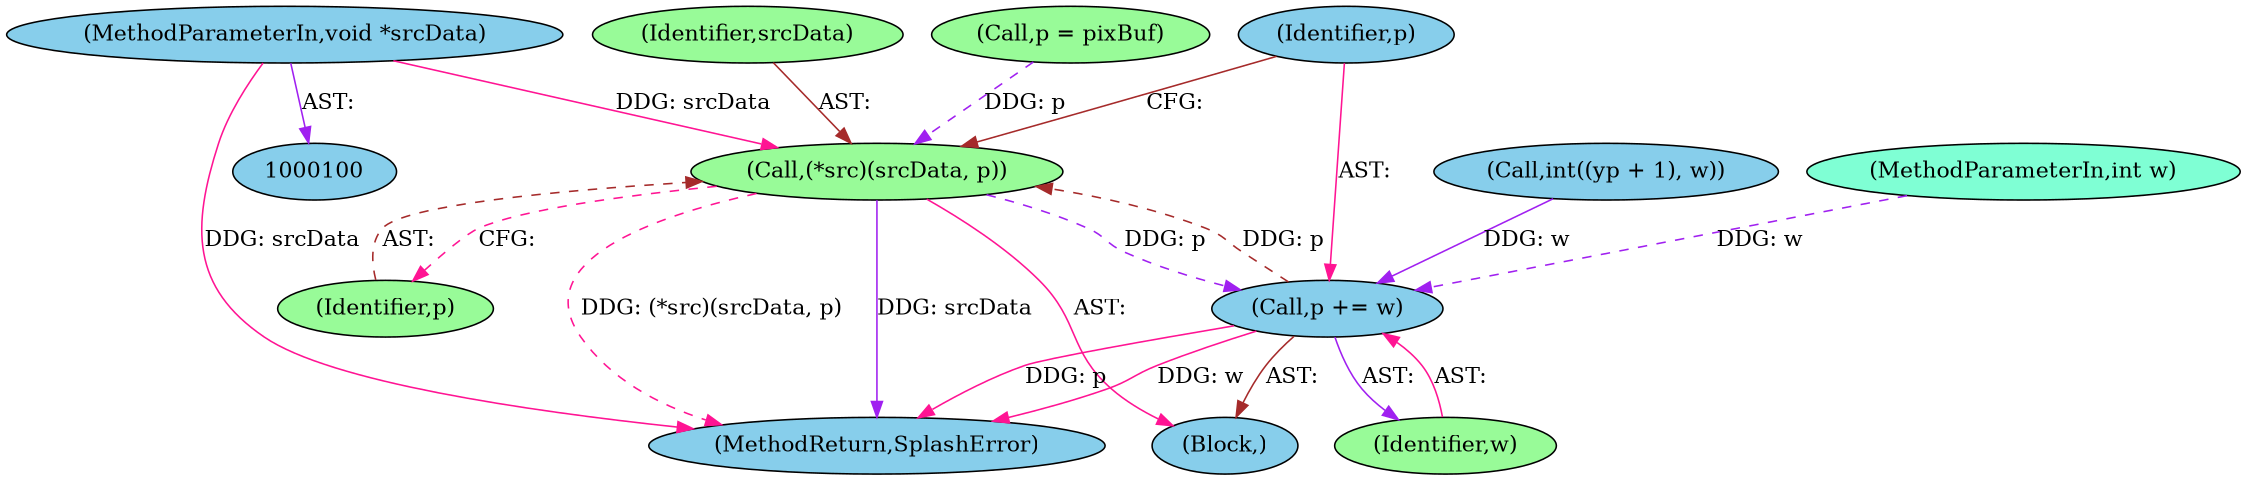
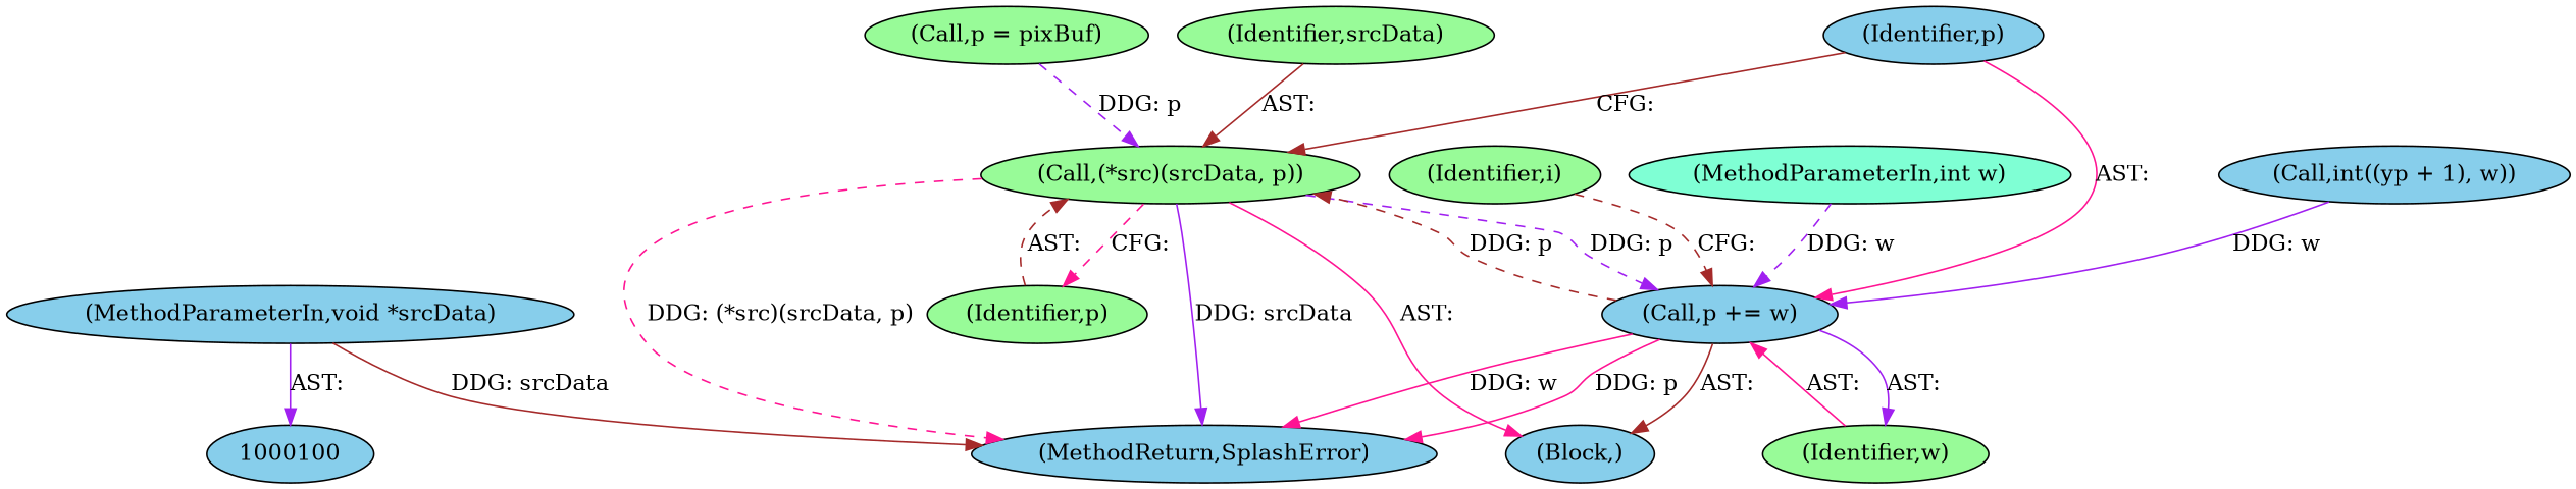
  digraph {
    node [fillcolor=skyblue style=filled]
    edge [color=deeppink style=solid]
    n1 [label="(MethodParameterIn,void *srcData)"]
    n2 [fillcolor=palegreen label="(Call,(*src)(srcData, p))"]
    n3 [label="(MethodReturn,SplashError)"]
    1000100
    n5 [label="(Call,p += w)"]
    n6 [fillcolor=palegreen label="(Identifier,p)"]
    n7 [label="(Block,)"]
    n8 [fillcolor=palegreen label="(Identifier,w)"]
    n9 [label="(Call,int((yp + 1), w))"]
+   n10 [fillcolor=palegreen label="(Identifier,i)"]
    n11 [fillcolor=palegreen label="(Call,p = pixBuf)"]
    n12 [fillcolor=aquamarine label="(MethodParameterIn,int w)"]
    n13 [label="(Identifier,p)"]
    n14 [fillcolor=palegreen label="(Identifier,srcData)"]
-   n1 -> n2 [label="DDG: srcData"]
-   n1 -> n3 [label="DDG: srcData"]
+   n1 -> n3 [color=brown label="DDG: srcData"]
    n1 -> 1000100 [color=purple label="AST: "]
    n2 -> n3 [label="DDG: (*src)(srcData, p)" style=dashed]
    n2 -> n3 [color=purple label="DDG: srcData"]
    n2 -> n5 [color=purple label="DDG: p" style=dashed]
    n2 -> n6 [label="CFG: " style=dashed]
    n2 -> n7 [label="AST: "]
    n5 -> n2 [color=brown label="DDG: p" style=dashed]
    n5 -> n3 [label="DDG: p"]
    n5 -> n3 [label="DDG: w"]
    n5 -> n7 [color=brown label="AST: "]
    n5 -> n8 [color=purple label="AST: "]
    n6 -> n2 [color=brown label="AST: " style=dashed]
    n8 -> n5 [label="AST: "]
    n9 -> n5 [color=purple label="DDG: w"]
+   n10 -> n5 [color=brown label="CFG: " style=dashed]
    n11 -> n2 [color=purple label="DDG: p" style=dashed]
    n12 -> n5 [color=purple label="DDG: w" style=dashed]
    n13 -> n2 [color=brown label="CFG: "]
    n13 -> n5 [label="AST: "]
    n14 -> n2 [color=brown label="AST: "]
  }
